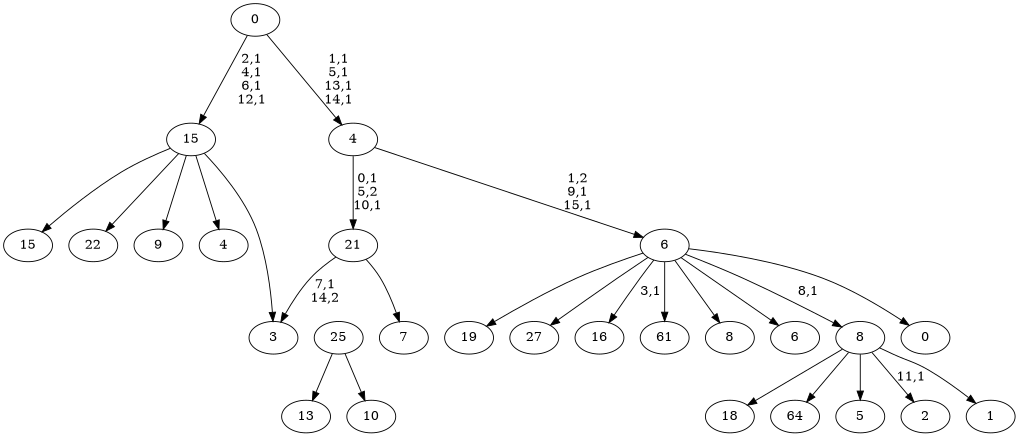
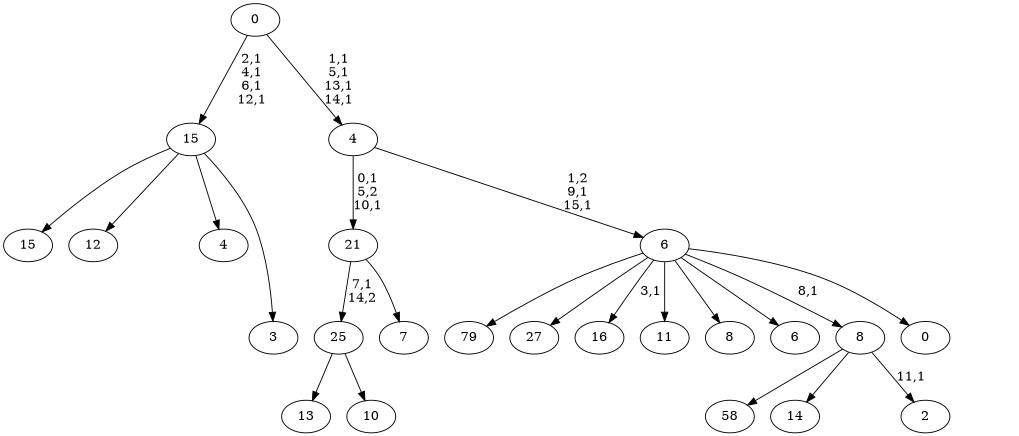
  digraph {
-   n1 [label=19]
-   n2 [label=18]
+   n1 [label=79]
+   n2 [label=58]
    n3 [label=27]
    n4 [label=16]
    n5 [label=15]
-   n6 [label=64]
+   n6 [label=14]
    n7 [label=13]
-   n8 [label=22]
-   n9 [label=61]
+   n8 [label=12]
+   n9 [label=11]
    n10 [label=10]
    25
-   n12 [label=9]
    n13 [label=8]
    n14 [label=7]
    21
    n16 [label=6]
-   n17 [label=5]
    n18 [label=4]
    n19 [label=3]
    15
    n21 [label=2]
-   n22 [label=1]
    8
    n24 [label=0]
    6
    4
    0
    25 -> n7
    25 -> n10
-   21 -> n19 [label="7,1\n14,2"]
+   21 -> 25 [label="7,1\n14,2"]
    21 -> n14
    15 -> n5
    15 -> n8
-   15 -> n12
    15 -> n18
    15 -> n19
    8 -> n2
    8 -> n6
-   8 -> n17
    8 -> n21 [label="11,1"]
-   8 -> n22
    6 -> n1
    6 -> n3
    6 -> n4 [label="3,1"]
    6 -> n9
    6 -> n13
    6 -> n16
    6 -> 8 [label="8,1"]
    6 -> n24
    4 -> 21 [label="0,1\n5,2\n10,1"]
    4 -> 6 [label="1,2\n9,1\n15,1"]
    0 -> 15 [label="2,1\n4,1\n6,1\n12,1"]
    0 -> 4 [label="1,1\n5,1\n13,1\n14,1"]
  }
